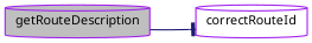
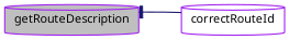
  digraph {
    rankdir=LR
    node [color=purple fontname=Verdana fontsize=10 shape=cylinder style=filled]
    n1 [fillcolor=grey75 fontcolor=black height=0.2 label=getRouteDescription width=0.4]
    n2 [fillcolor=white height=0.2 label=correctRouteId width=0.4]
-   n1 -> n2 [color=midnightblue fontname=Verdana fontsize=10 labelfontname=Verdana labelfontsize=10 style=solid arrowhead=tee]
+   n2 -> n1 [color=midnightblue fontname=Verdana fontsize=10 labelfontname=Verdana labelfontsize=10 style=solid arrowhead=tee]
  }
